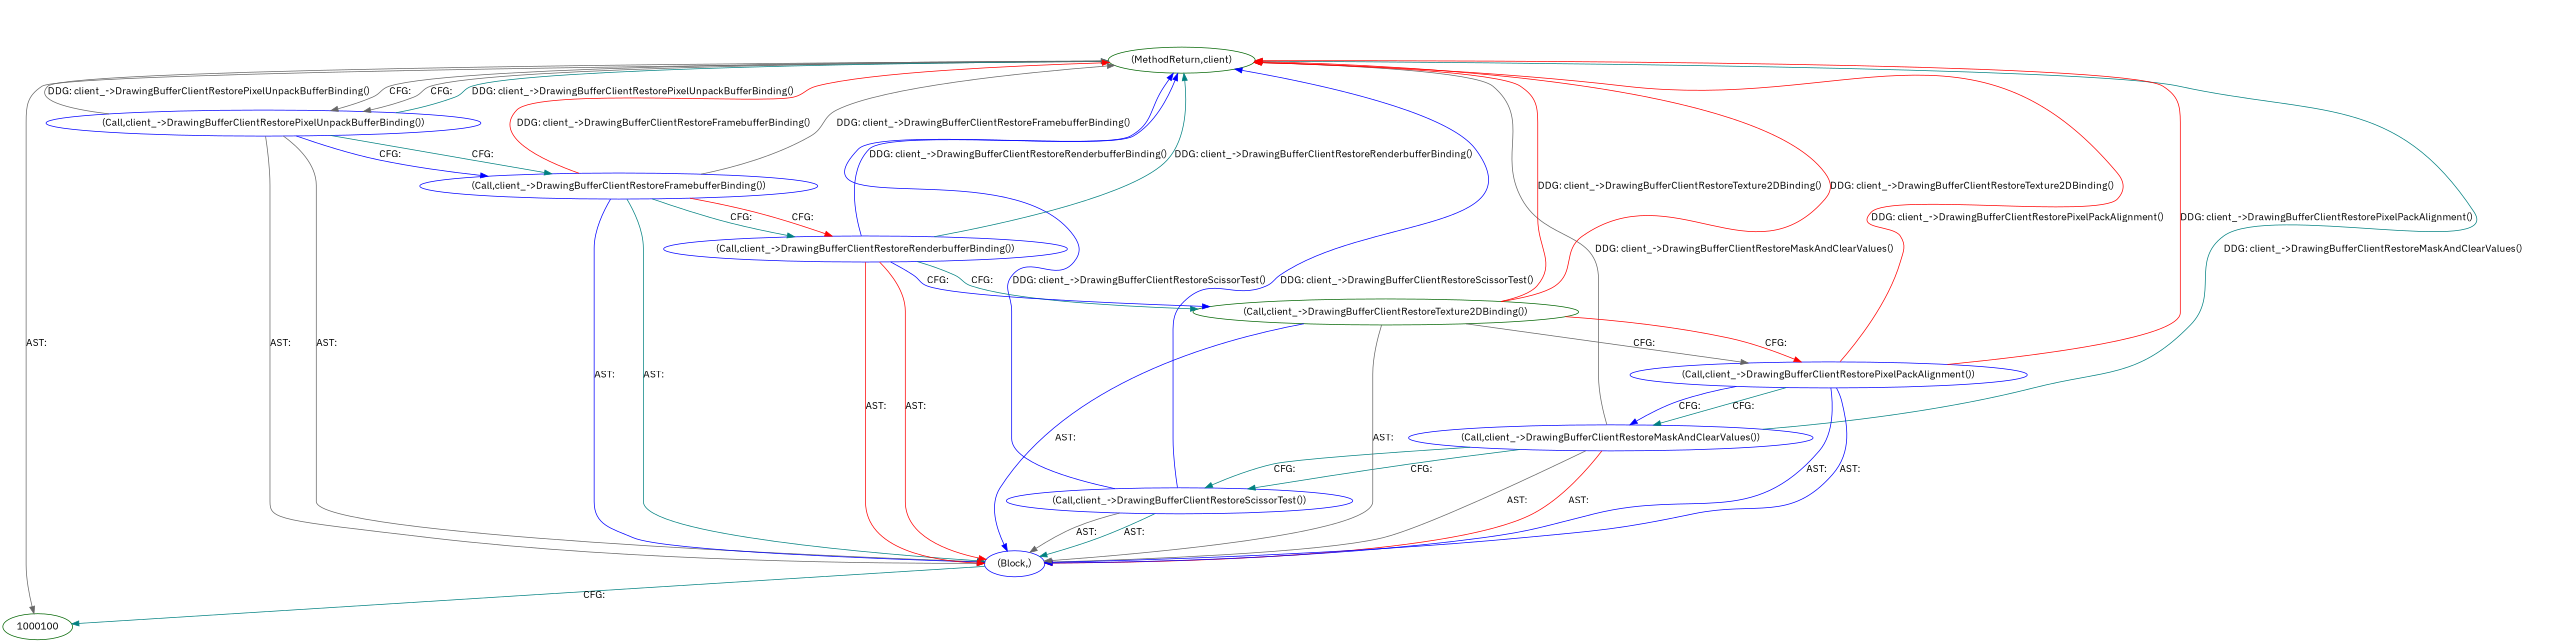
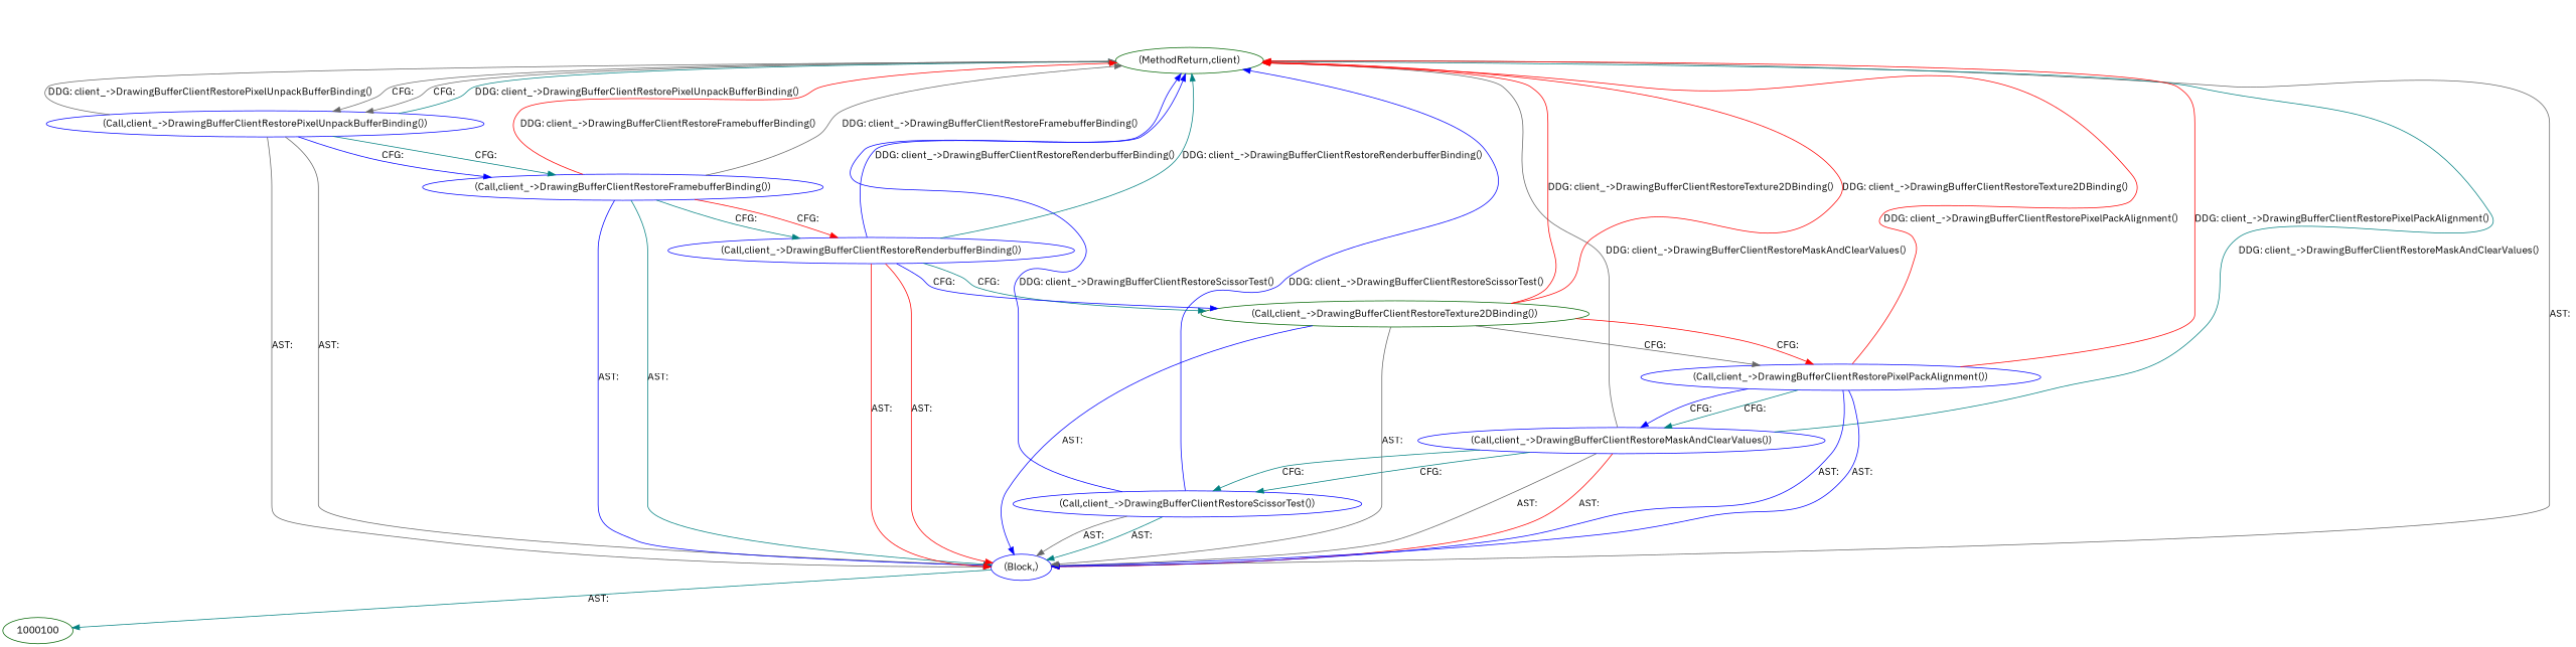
  digraph {
    fontname="IBM Plex Sans"
    node [color=blue fontname="IBM Plex Sans"]
    edge [color=gray40 fontname="IBM Plex Sans"]
    n1 [color=darkgreen label="(MethodReturn,client)"]
    n2 [label="(Call,client_->DrawingBufferClientRestorePixelUnpackBufferBinding())"]
    1000100 [color=darkgreen]
    n4 [label="(Block,)"]
    n5 [label="(Call,client_->DrawingBufferClientRestoreFramebufferBinding())"]
    n6 [label="(Call,client_->DrawingBufferClientRestoreScissorTest())"]
    n7 [label="(Call,client_->DrawingBufferClientRestoreMaskAndClearValues())"]
    n8 [label="(Call,client_->DrawingBufferClientRestorePixelPackAlignment())"]
    n9 [color=darkgreen label="(Call,client_->DrawingBufferClientRestoreTexture2DBinding())"]
    n10 [label="(Call,client_->DrawingBufferClientRestoreRenderbufferBinding())"]
    n1 -> n2 [label="CFG: "]
    n1 -> n2 [label="CFG: "]
-   n1 -> 1000100 [label="AST: "]
+   n1 -> n4 [label="AST: "]
    n2 -> n1 [color=teal label="DDG: client_->DrawingBufferClientRestorePixelUnpackBufferBinding()"]
    n2 -> n1 [label="DDG: client_->DrawingBufferClientRestorePixelUnpackBufferBinding()"]
    n2 -> n4 [label="AST: "]
    n2 -> n4 [label="AST: "]
    n2 -> n5 [color=blue label="CFG: "]
    n2 -> n5 [color=teal label="CFG: "]
-   n4 -> 1000100 [color=teal label="CFG: "]
+   n4 -> 1000100 [color=teal label="AST: "]
    n5 -> n1 [color=red label="DDG: client_->DrawingBufferClientRestoreFramebufferBinding()"]
    n5 -> n1 [label="DDG: client_->DrawingBufferClientRestoreFramebufferBinding()"]
    n5 -> n4 [color=blue label="AST: "]
    n5 -> n4 [color=teal label="AST: "]
    n5 -> n10 [color=teal label="CFG: "]
    n5 -> n10 [color=red label="CFG: "]
    n6 -> n1 [color=blue label="DDG: client_->DrawingBufferClientRestoreScissorTest()"]
    n6 -> n1 [color=blue label="DDG: client_->DrawingBufferClientRestoreScissorTest()"]
    n6 -> n4 [label="AST: "]
    n6 -> n4 [color=teal label="AST: "]
    n7 -> n1 [label="DDG: client_->DrawingBufferClientRestoreMaskAndClearValues()"]
    n7 -> n1 [color=teal label="DDG: client_->DrawingBufferClientRestoreMaskAndClearValues()"]
    n7 -> n4 [label="AST: "]
    n7 -> n4 [color=red label="AST: "]
    n7 -> n6 [color=teal label="CFG: "]
    n7 -> n6 [color=teal label="CFG: "]
    n8 -> n1 [color=red label="DDG: client_->DrawingBufferClientRestorePixelPackAlignment()"]
    n8 -> n1 [color=red label="DDG: client_->DrawingBufferClientRestorePixelPackAlignment()"]
    n8 -> n4 [color=blue label="AST: "]
    n8 -> n4 [color=blue label="AST: "]
    n8 -> n7 [color=teal label="CFG: "]
    n8 -> n7 [color=blue label="CFG: "]
    n9 -> n1 [color=red label="DDG: client_->DrawingBufferClientRestoreTexture2DBinding()"]
    n9 -> n1 [color=red label="DDG: client_->DrawingBufferClientRestoreTexture2DBinding()"]
    n9 -> n4 [label="AST: "]
    n9 -> n4 [color=blue label="AST: "]
    n9 -> n8 [color=red label="CFG: "]
    n9 -> n8 [label="CFG: "]
    n10 -> n1 [color=blue label="DDG: client_->DrawingBufferClientRestoreRenderbufferBinding()"]
    n10 -> n1 [color=teal label="DDG: client_->DrawingBufferClientRestoreRenderbufferBinding()"]
    n10 -> n4 [color=red label="AST: "]
    n10 -> n4 [color=red label="AST: "]
    n10 -> n9 [color=teal label="CFG: "]
    n10 -> n9 [color=blue label="CFG: "]
  }
